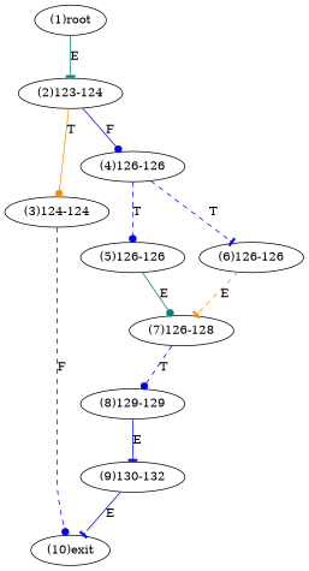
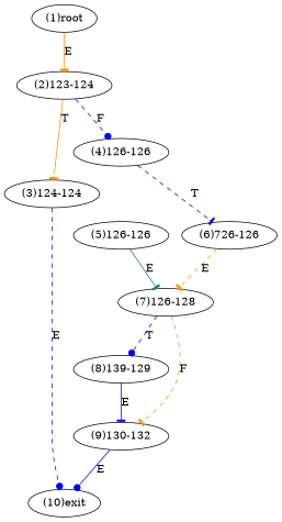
  digraph {
    edge [arrowhead=tee color=blue style=dashed]
    n1 [label="(1)root"]
    n2 [label="(2)123-124"]
    n3 [label="(3)124-124"]
    n4 [label="(4)126-126"]
    n5 [label="(10)exit"]
    n6 [label="(5)126-126"]
-   n7 [label="(6)126-126"]
+   n7 [label="(6)726-126"]
    n8 [label="(7)126-128"]
-   n9 [label="(8)129-129"]
+   n9 [label="(8)139-129"]
    n10 [label="(9)130-132"]
-   n1 -> n2 [color=teal label=E style=solid]
-   n2 -> n3 [arrowhead=dot color=darkorange label=T style=solid]
-   n2 -> n4 [arrowhead=dot label=F style=solid]
-   n3 -> n5 [arrowhead=dot label=F]
-   n4 -> n6 [arrowhead=dot label=T]
+   n1 -> n2 [color=darkorange label=E style=solid]
+   n2 -> n3 [color=darkorange label=T style=solid]
+   n2 -> n4 [arrowhead=dot label=F]
+   n3 -> n5 [arrowhead=dot label=E]
    n4 -> n7 [label=T]
-   n6 -> n8 [arrowhead=dot color=teal label=E style=solid]
+   n6 -> n8 [color=teal label=E style=solid]
    n7 -> n8 [color=darkorange label=E]
    n8 -> n9 [arrowhead=dot label=T]
+   n8 -> n10 [color=darkorange label=F]
    n9 -> n10 [label=E style=solid]
-   n10 -> n5 [label=E style=solid]
+   n10 -> n5 [arrowhead=dot label=E style=solid]
  }
